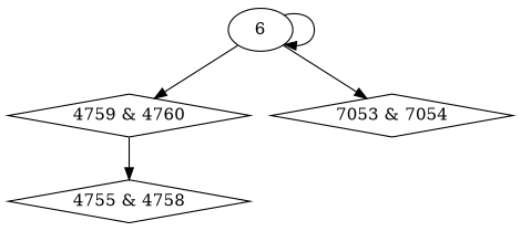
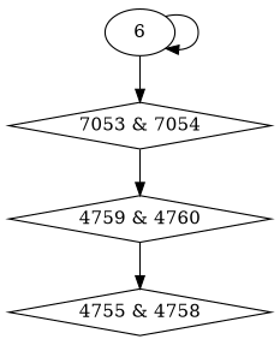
  digraph {
    fontname="DejaVu Serif"
    node [fontname="DejaVu Serif" shape=diamond]
    edge [fontname="DejaVu Serif"]
    n1 [label="4755 & 4758"]
    n2 [label="4759 & 4760"]
    n3 [label="7053 & 7054"]
    n4 [label=6 shape=""]
    n2 -> n1
-   n4 -> n2
+   n3 -> n2
    n4 -> n3
    n4 -> n4
  }
